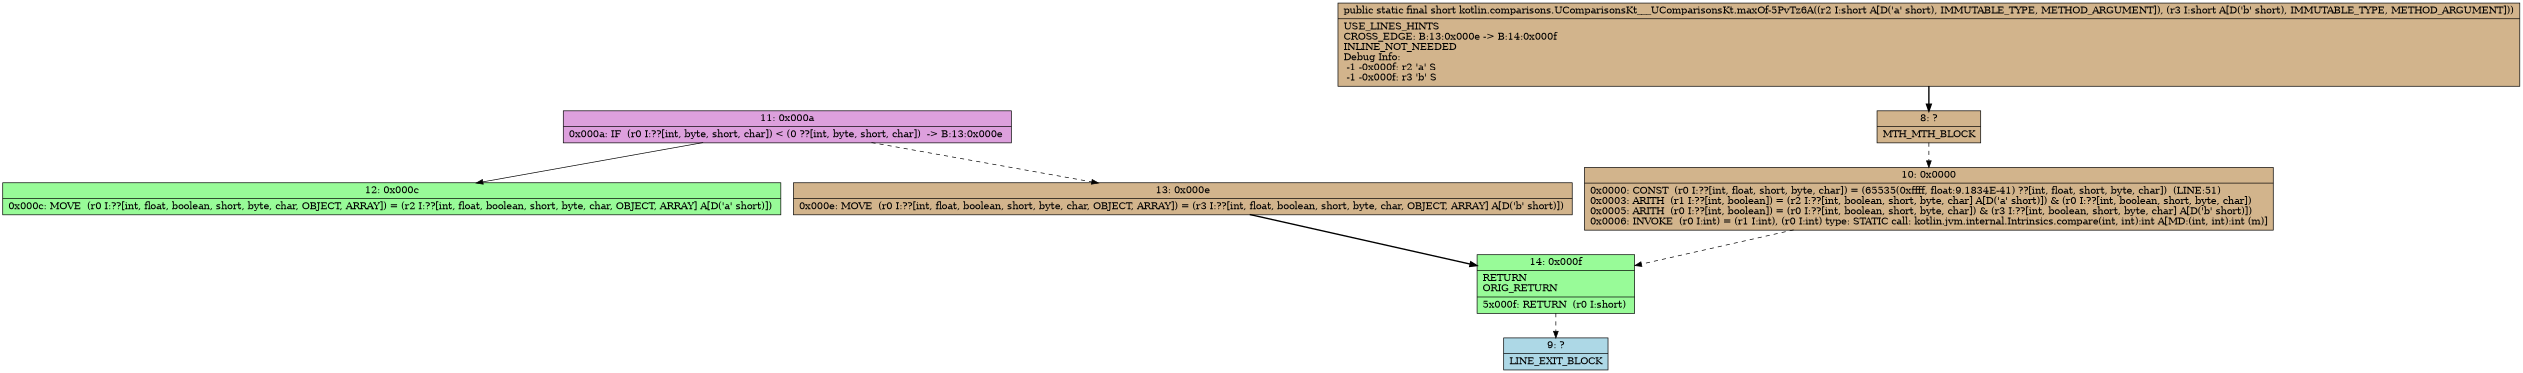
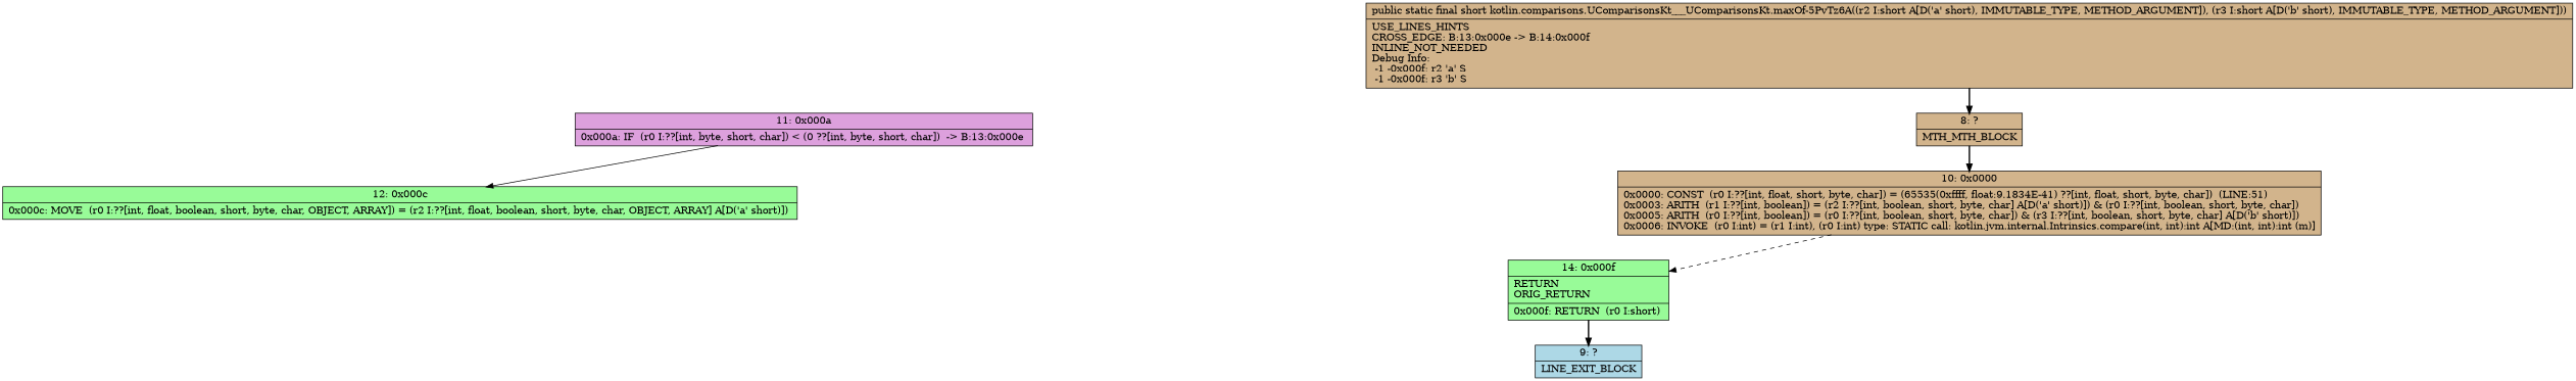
  digraph {
    node [fillcolor=tan shape=record style=filled]
    edge [style=dashed]
    n1 [label="{8\:\ ?|MTH_MTH_BLOCK\l}"]
    n2 [label="{10\:\ 0x0000|0x0000: CONST  (r0 I:??[int, float, short, byte, char]) = (65535(0xffff, float:9.1834E\-41) ??[int, float, short, byte, char])  (LINE:51)\l0x0003: ARITH  (r1 I:??[int, boolean]) = (r2 I:??[int, boolean, short, byte, char] A[D('a' short)]) & (r0 I:??[int, boolean, short, byte, char]) \l0x0005: ARITH  (r0 I:??[int, boolean]) = (r0 I:??[int, boolean, short, byte, char]) & (r3 I:??[int, boolean, short, byte, char] A[D('b' short)]) \l0x0006: INVOKE  (r0 I:int) = (r1 I:int), (r0 I:int) type: STATIC call: kotlin.jvm.internal.Intrinsics.compare(int, int):int A[MD:(int, int):int (m)]\l}"]
-   n3 [fillcolor=palegreen label="{14\:\ 0x000f|RETURN\lORIG_RETURN\l|5x000f: RETURN  (r0 I:short) \l}"]
+   n3 [fillcolor=palegreen label="{14\:\ 0x000f|RETURN\lORIG_RETURN\l|0x000f: RETURN  (r0 I:short) \l}"]
    n4 [fillcolor=plum label="{11\:\ 0x000a|0x000a: IF  (r0 I:??[int, byte, short, char]) \< (0 ??[int, byte, short, char])  \-\> B:13:0x000e \l}"]
    n5 [fillcolor=palegreen label="{12\:\ 0x000c|0x000c: MOVE  (r0 I:??[int, float, boolean, short, byte, char, OBJECT, ARRAY]) = (r2 I:??[int, float, boolean, short, byte, char, OBJECT, ARRAY] A[D('a' short)]) \l}"]
-   n6 [label="{13\:\ 0x000e|0x000e: MOVE  (r0 I:??[int, float, boolean, short, byte, char, OBJECT, ARRAY]) = (r3 I:??[int, float, boolean, short, byte, char, OBJECT, ARRAY] A[D('b' short)]) \l}"]
    n7 [fillcolor=lightblue label="{9\:\ ?|LINE_EXIT_BLOCK\l}"]
    n8 [label="{public static final short kotlin.comparisons.UComparisonsKt___UComparisonsKt.maxOf\-5PvTz6A((r2 I:short A[D('a' short), IMMUTABLE_TYPE, METHOD_ARGUMENT]), (r3 I:short A[D('b' short), IMMUTABLE_TYPE, METHOD_ARGUMENT]))  | USE_LINES_HINTS\lCROSS_EDGE: B:13:0x000e \-\> B:14:0x000f\lINLINE_NOT_NEEDED\lDebug Info:\l  \-1 \-0x000f: r2 'a' S\l  \-1 \-0x000f: r3 'b' S\l}"]
-   n1 -> n2
+   n1 -> n2 [style=bold]
    n2 -> n3
-   n3 -> n7
+   n3 -> n7 [style=bold]
    n4 -> n5 [style=solid]
-   n4 -> n6
-   n6 -> n3 [style=bold]
    n8 -> n1 [style=bold]
  }
